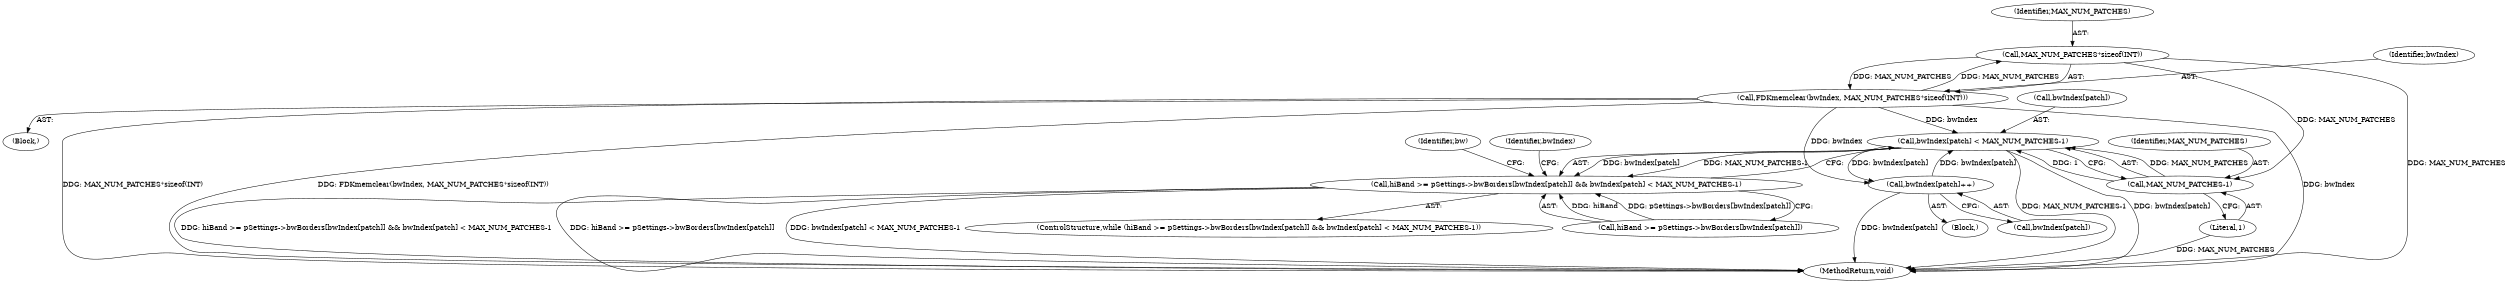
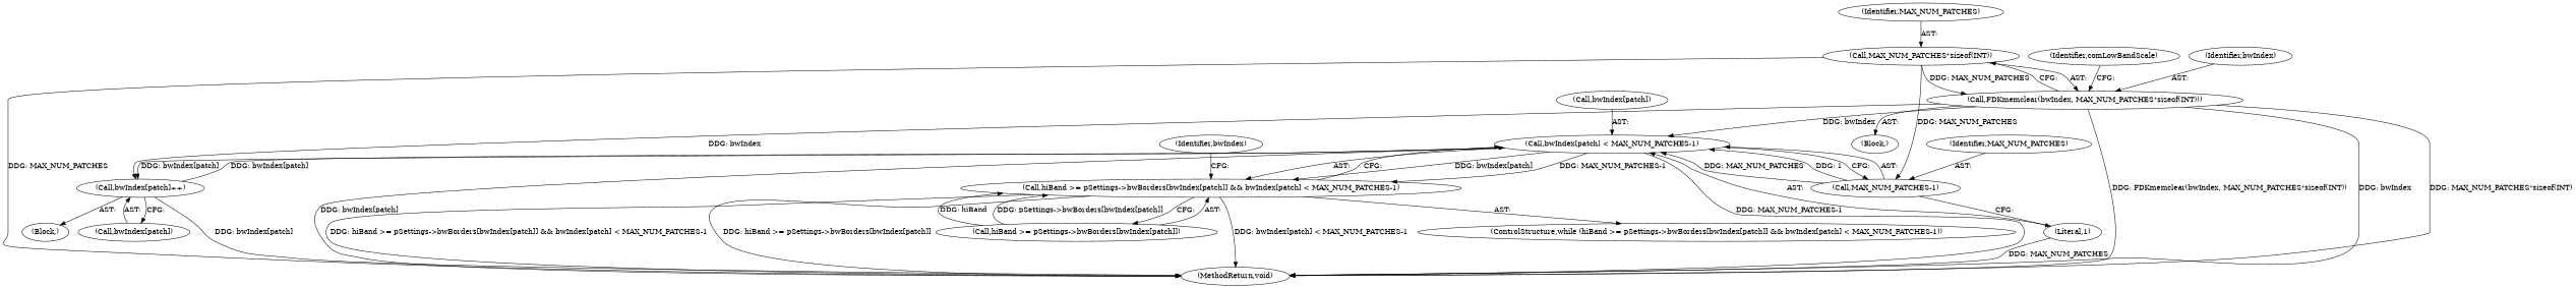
  digraph {
    n1 [label="(Call,MAX_NUM_PATCHES*sizeof(INT))"]
    n2 [label="(Call,FDKmemclear(bwIndex, MAX_NUM_PATCHES*sizeof(INT)))"]
    n3 [label="(Call,MAX_NUM_PATCHES-1)"]
    n4 [label="(MethodReturn,void)"]
    n5 [label="(Call,bwIndex[patch] < MAX_NUM_PATCHES-1)"]
    n6 [label="(Call,bwIndex[patch]++)"]
    n7 [label="(Block,)"]
    n8 [label="(Literal,1)"]
    n9 [label="(Call,hiBand >= pSettings->bwBorders[bwIndex[patch]] && bwIndex[patch] < MAX_NUM_PATCHES-1)"]
    n10 [label="(Block,)"]
    n11 [label="(Call,bwIndex[patch])"]
    n12 [label="(ControlStructure,while (hiBand >= pSettings->bwBorders[bwIndex[patch]] && bwIndex[patch] < MAX_NUM_PATCHES-1))"]
    n13 [label="(Call,hiBand >= pSettings->bwBorders[bwIndex[patch]])"]
    n14 [label="(Identifier,MAX_NUM_PATCHES)"]
    n15 [label="(Call,bwIndex[patch])"]
+   n16 [label="(Identifier,comLowBandScale)"]
    n17 [label="(Identifier,bwIndex)"]
-   n18 [label="(Identifier,bw)"]
    n19 [label="(Identifier,bwIndex)"]
    n20 [label="(Identifier,MAX_NUM_PATCHES)"]
    n1 -> n2 [label="AST: "]
    n1 -> n2 [label="DDG: MAX_NUM_PATCHES"]
    n1 -> n3 [label="DDG: MAX_NUM_PATCHES"]
    n1 -> n4 [label="DDG: MAX_NUM_PATCHES"]
-   n2 -> n1 [label="DDG: MAX_NUM_PATCHES"]
+   n2 -> n1 [label="CFG: "]
    n2 -> n4 [label="DDG: FDKmemclear(bwIndex, MAX_NUM_PATCHES*sizeof(INT))"]
    n2 -> n4 [label="DDG: bwIndex"]
    n2 -> n4 [label="DDG: MAX_NUM_PATCHES*sizeof(INT)"]
    n2 -> n5 [label="DDG: bwIndex"]
    n2 -> n6 [label="DDG: bwIndex"]
    n2 -> n7 [label="AST: "]
    n3 -> n5 [label="AST: "]
    n3 -> n5 [label="DDG: MAX_NUM_PATCHES"]
    n3 -> n5 [label="DDG: 1"]
    n3 -> n8 [label="CFG: "]
    n5 -> n3 [label="CFG: "]
    n5 -> n4 [label="DDG: bwIndex[patch]"]
    n5 -> n4 [label="DDG: MAX_NUM_PATCHES-1"]
    n5 -> n6 [label="DDG: bwIndex[patch]"]
    n5 -> n9 [label="AST: "]
    n5 -> n9 [label="DDG: bwIndex[patch]"]
    n5 -> n9 [label="DDG: MAX_NUM_PATCHES-1"]
    n6 -> n4 [label="DDG: bwIndex[patch]"]
    n6 -> n5 [label="DDG: bwIndex[patch]"]
    n6 -> n10 [label="AST: "]
    n6 -> n11 [label="CFG: "]
-   n8 -> n3 [label="AST: "]
+   n8 -> n5 [label="AST: "]
    n8 -> n4 [label="DDG: MAX_NUM_PATCHES"]
    n9 -> n4 [label="DDG: hiBand >= pSettings->bwBorders[bwIndex[patch]] && bwIndex[patch] < MAX_NUM_PATCHES-1"]
    n9 -> n4 [label="DDG: hiBand >= pSettings->bwBorders[bwIndex[patch]]"]
    n9 -> n4 [label="DDG: bwIndex[patch] < MAX_NUM_PATCHES-1"]
    n9 -> n5 [label="CFG: "]
    n9 -> n12 [label="AST: "]
    n9 -> n13 [label="CFG: "]
    n11 -> n6 [label="AST: "]
    n13 -> n9 [label="AST: "]
    n13 -> n9 [label="DDG: hiBand"]
    n13 -> n9 [label="DDG: pSettings->bwBorders[bwIndex[patch]]"]
    n14 -> n1 [label="AST: "]
    n15 -> n5 [label="AST: "]
+   n16 -> n2 [label="CFG: "]
    n17 -> n9 [label="CFG: "]
-   n18 -> n9 [label="CFG: "]
    n19 -> n2 [label="AST: "]
    n20 -> n3 [label="AST: "]
  }
